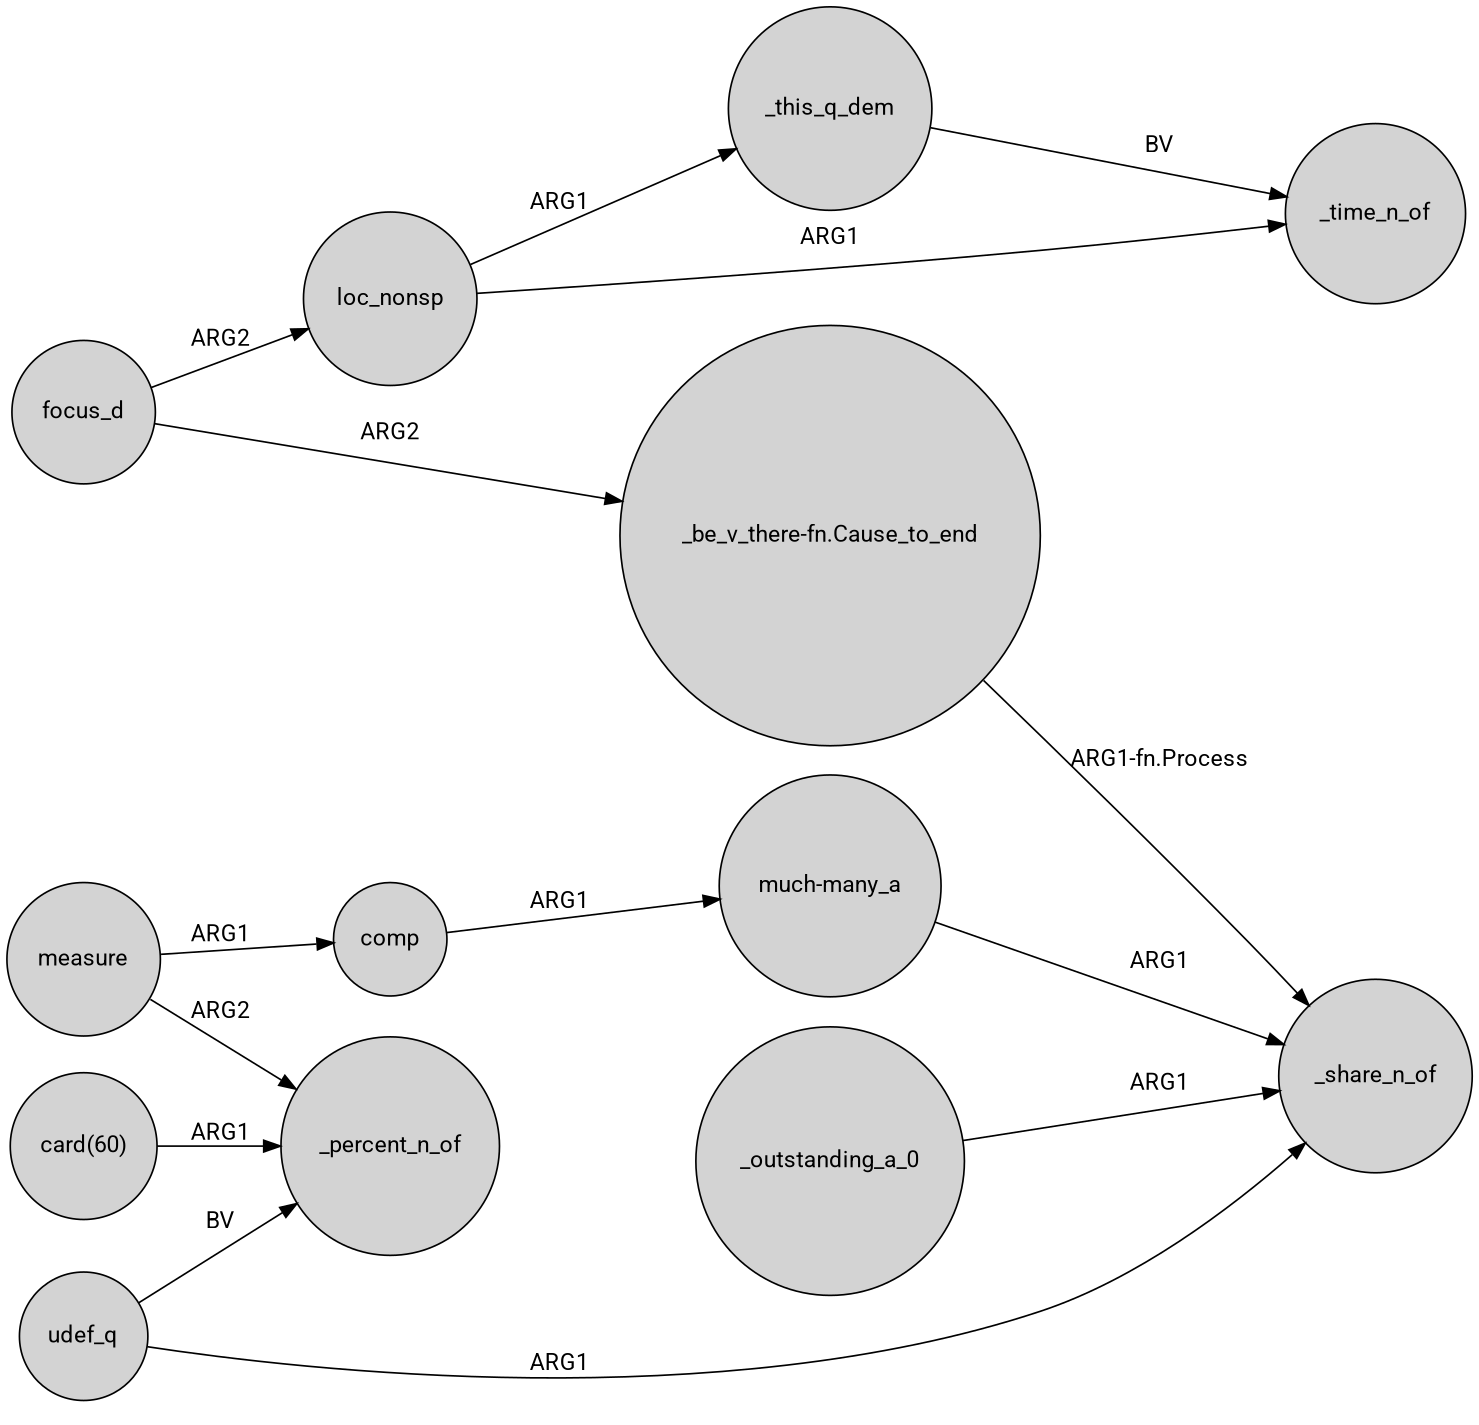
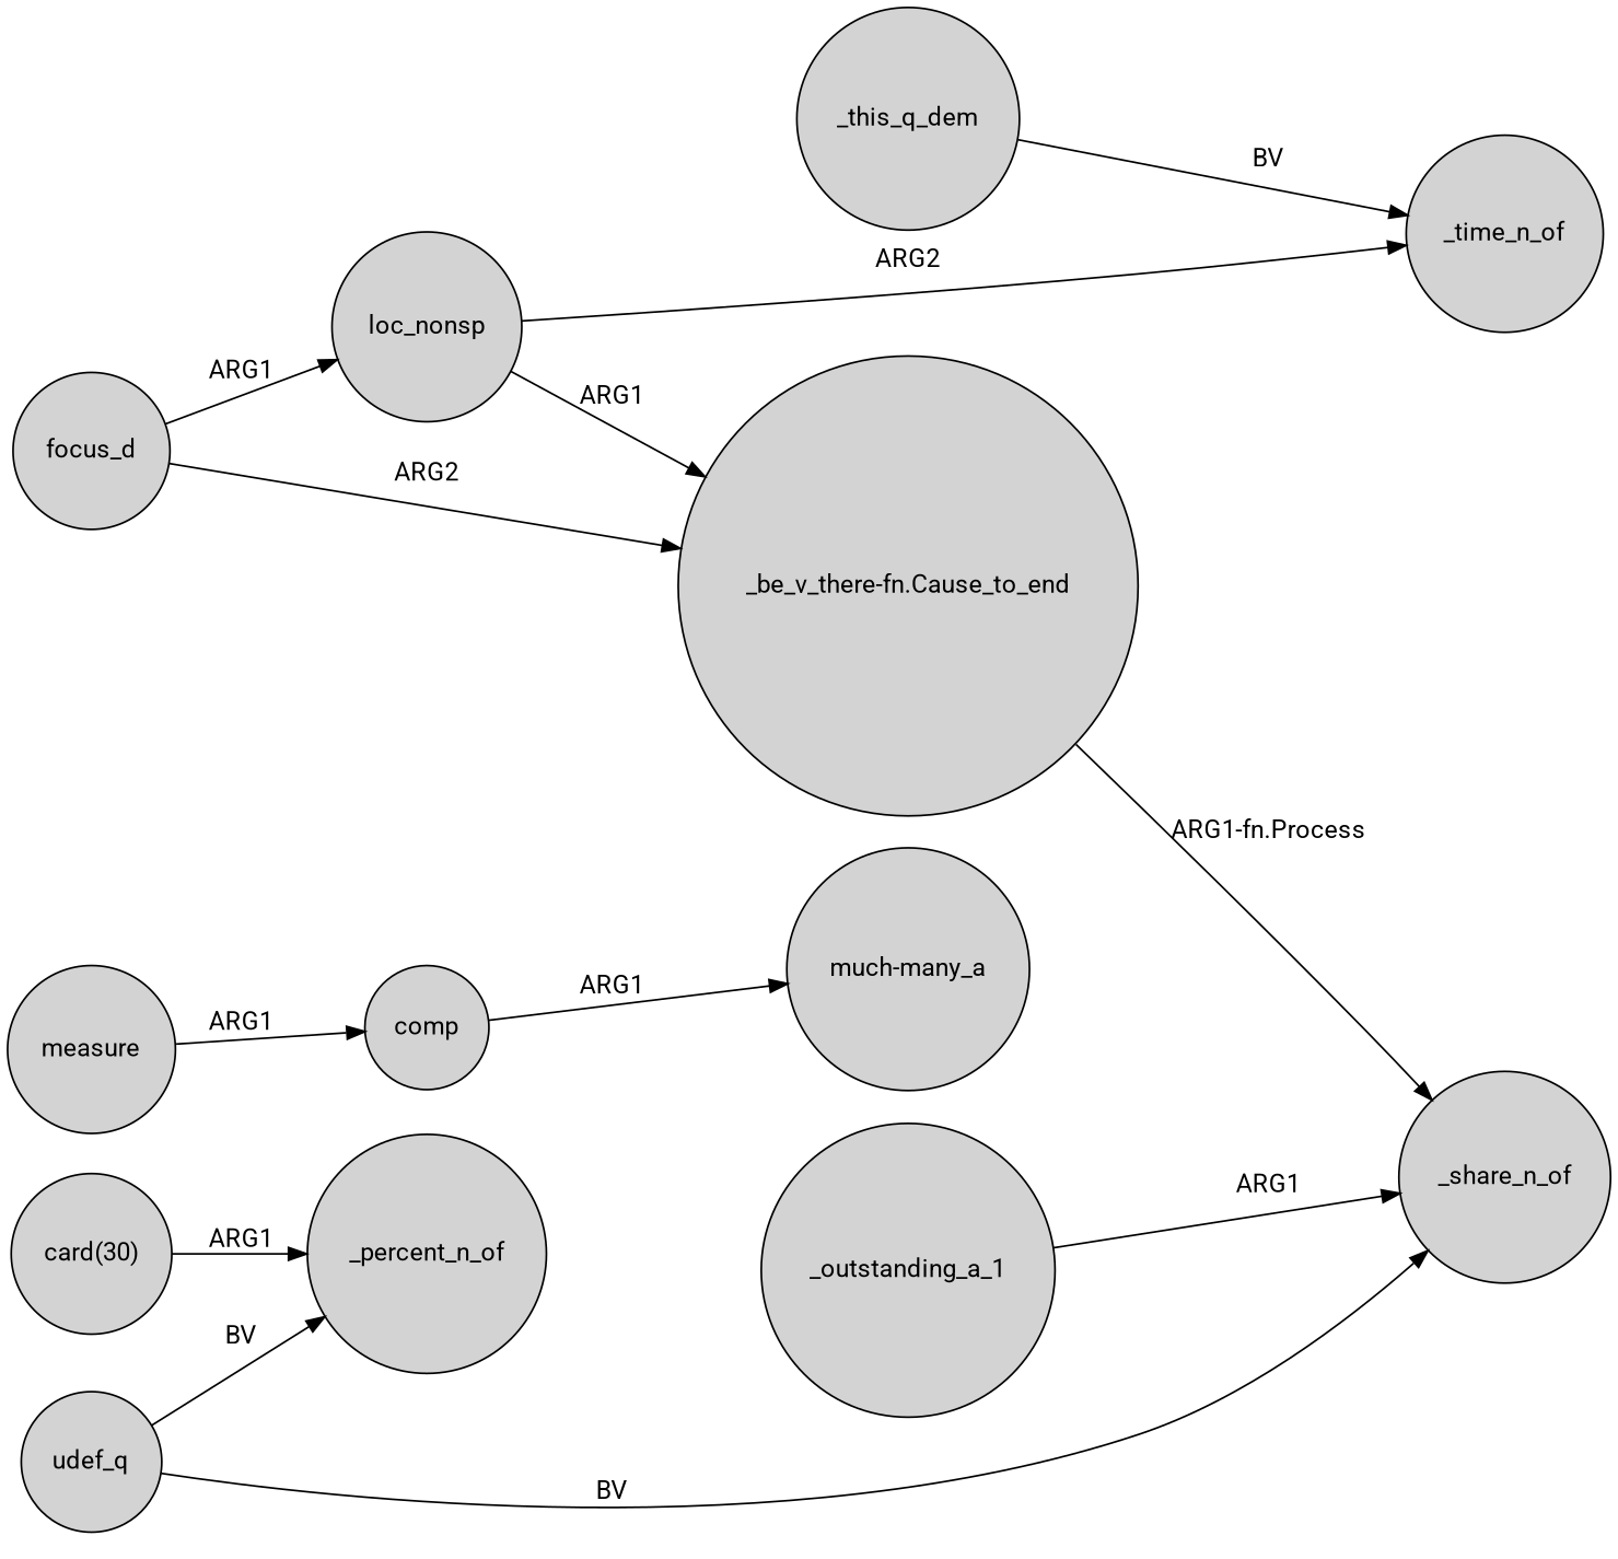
  digraph {
    fontname=Roboto
    rankdir=LR
    node [fontname=Roboto shape=circle style=filled]
    edge [fontname=Roboto]
    focus_d
    "_be_v_there-fn.Cause_to_end"
    loc_nonsp
    _share_n_of
    _time_n_of
    udef_q
    _percent_n_of
    "much-many_a"
    measure
    comp
-   "card(30)" [label="card(60)"]
-   _outstanding_a_1 [label=_outstanding_a_0]
+   "card(30)"
+   _outstanding_a_1
    _this_q_dem
    focus_d -> "_be_v_there-fn.Cause_to_end" [label=ARG2]
-   focus_d -> loc_nonsp [label=ARG2]
+   focus_d -> loc_nonsp [label=ARG1]
    "_be_v_there-fn.Cause_to_end" -> _share_n_of [label="ARG1-fn.Process"]
-   loc_nonsp -> _this_q_dem [label=ARG1]
-   loc_nonsp -> _time_n_of [label=ARG1]
-   udef_q -> _share_n_of [label=ARG1]
+   loc_nonsp -> "_be_v_there-fn.Cause_to_end" [label=ARG1]
+   loc_nonsp -> _time_n_of [label=ARG2]
+   udef_q -> _share_n_of [label=BV]
    udef_q -> _percent_n_of [label=BV]
-   "much-many_a" -> _share_n_of [label=ARG1]
-   measure -> _percent_n_of [label=ARG2]
    measure -> comp [label=ARG1]
    comp -> "much-many_a" [label=ARG1]
    "card(30)" -> _percent_n_of [label=ARG1]
    _outstanding_a_1 -> _share_n_of [label=ARG1]
    _this_q_dem -> _time_n_of [label=BV]
  }
